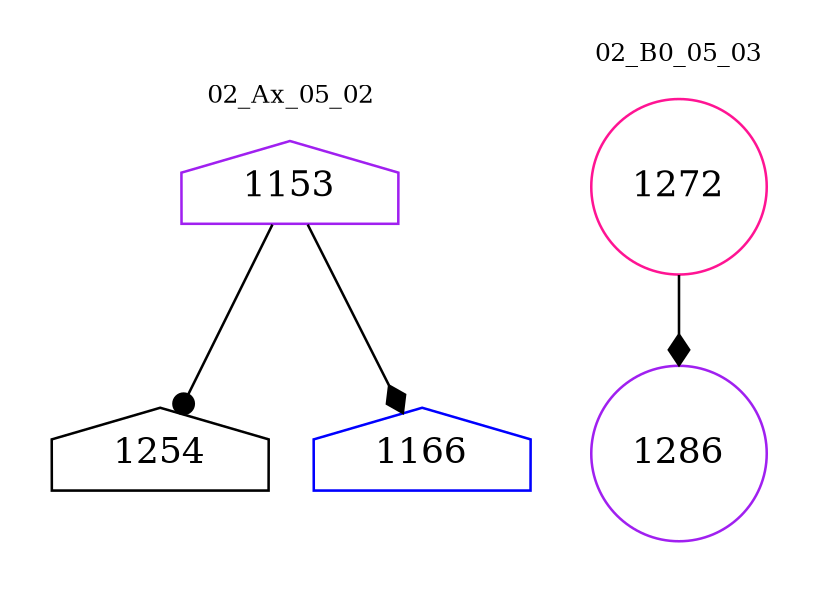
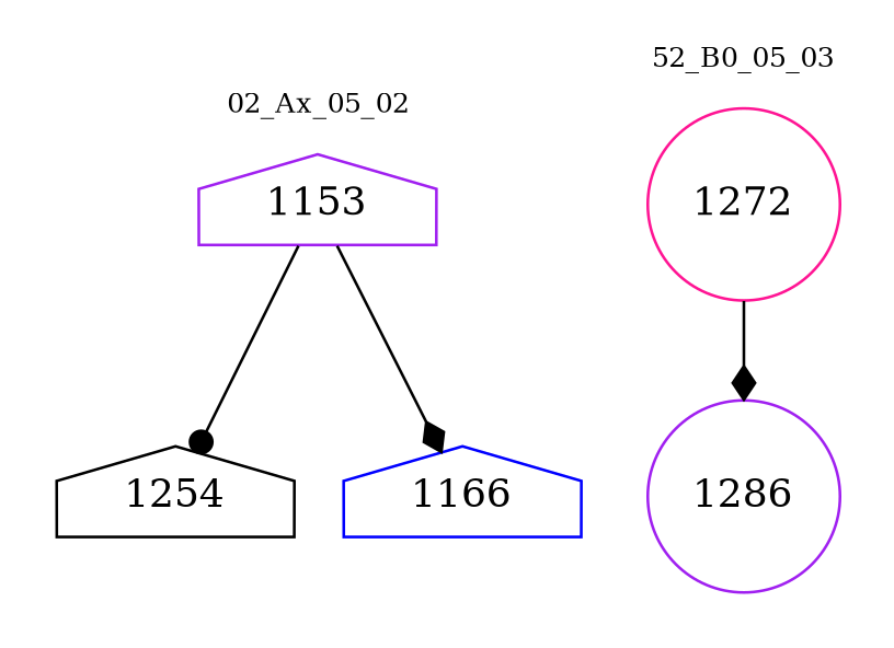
  digraph {
    node [color=purple shape=house]
    edge [arrowhead=diamond color=black]
    n1 [label=1153]
    n2 [color=black label=1254]
    n3 [color=blue label=1166]
    n4 [color=deeppink label=1272 shape=circle]
    n5 [label=1286 shape=circle]
    subgraph cluster_1 {
      color=white
      fontsize=10
      label="02_Ax_05_02"
      n1
      n2
      n3
    }
    subgraph cluster_2 {
      color=white
      fontsize=10
-     label="02_B0_05_03"
+     label="52_B0_05_03"
      n4
      n5
    }
    n1 -> n2 [arrowhead=dot]
    n1 -> n3
    n4 -> n5
  }
